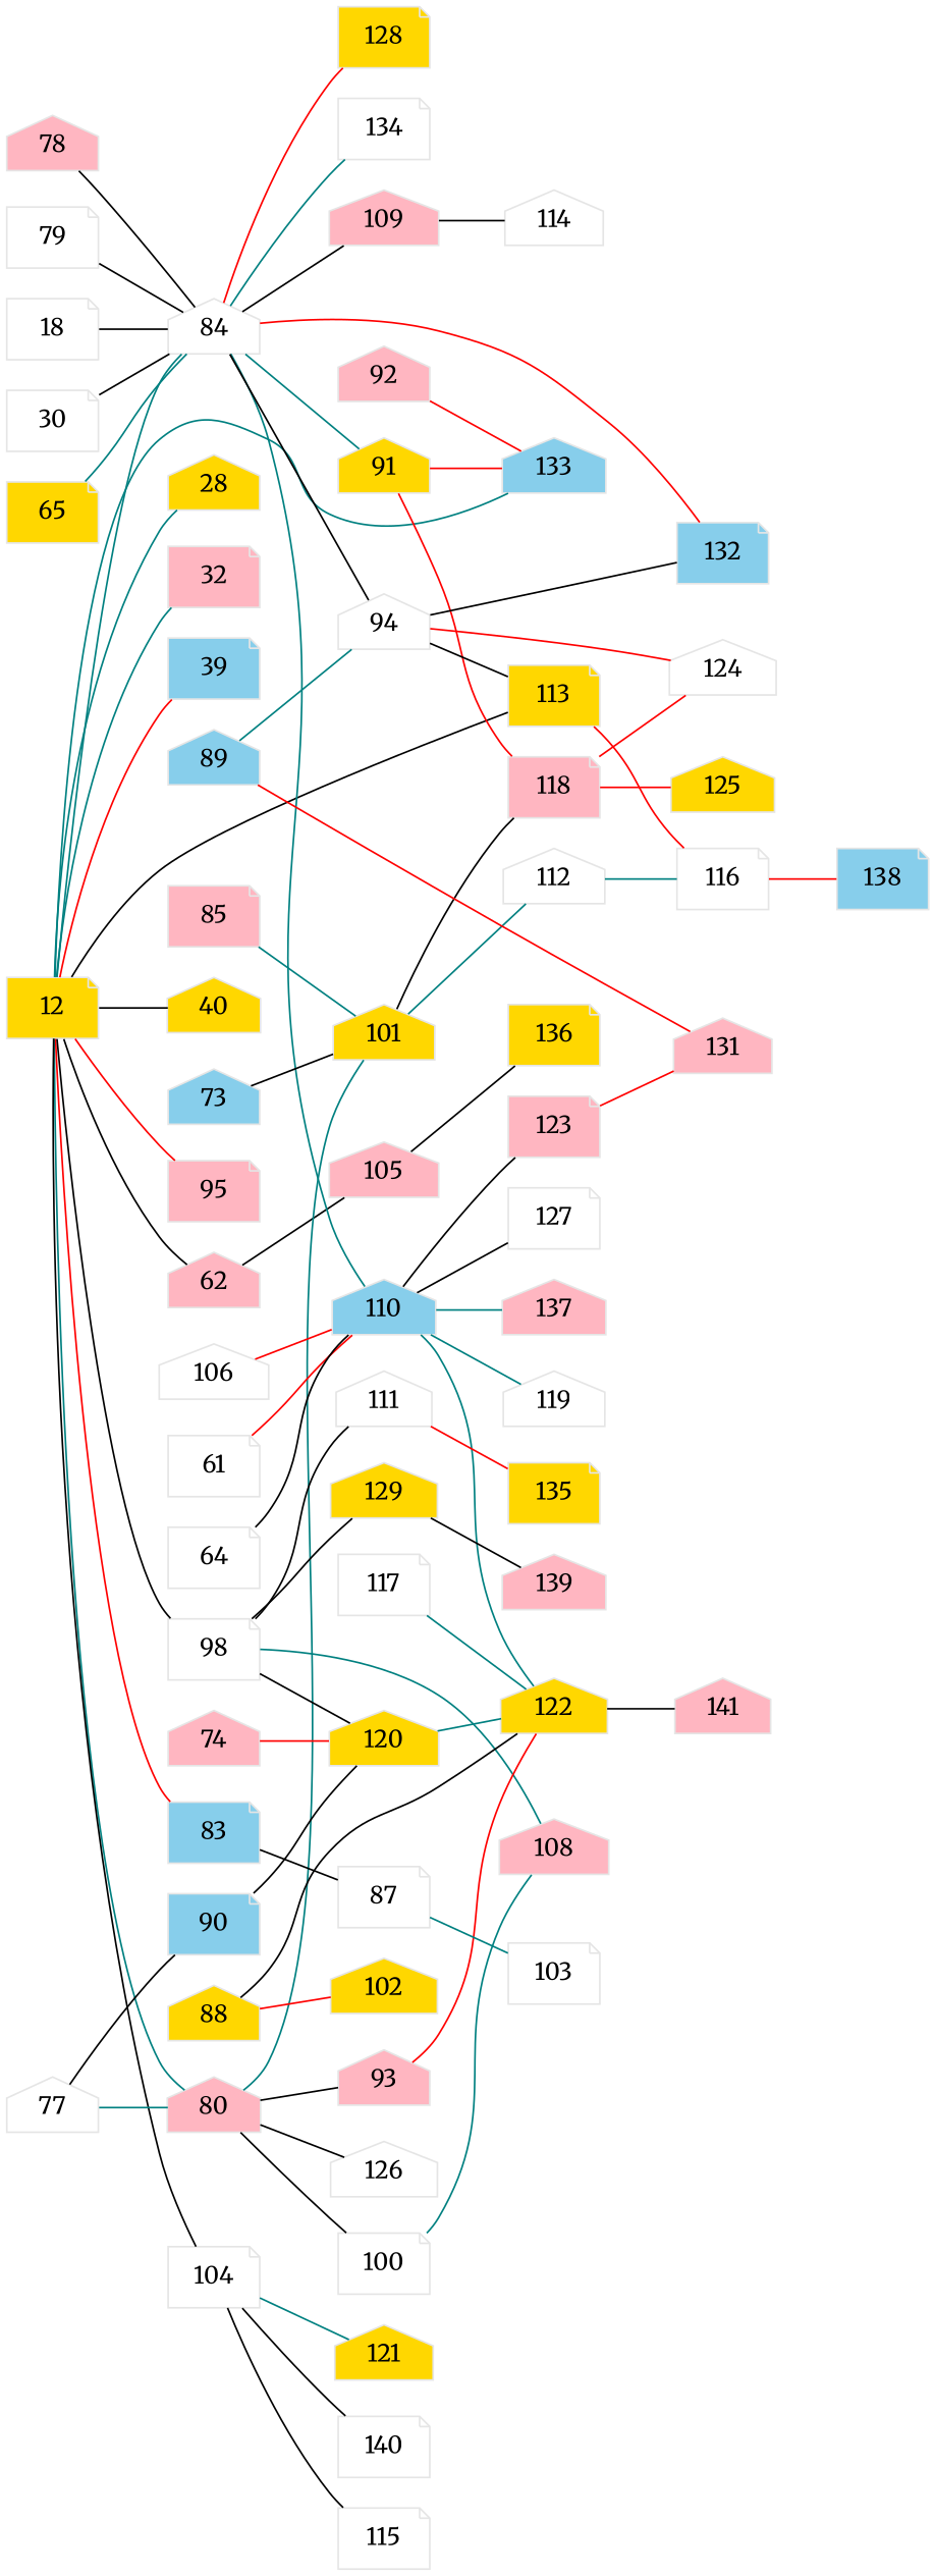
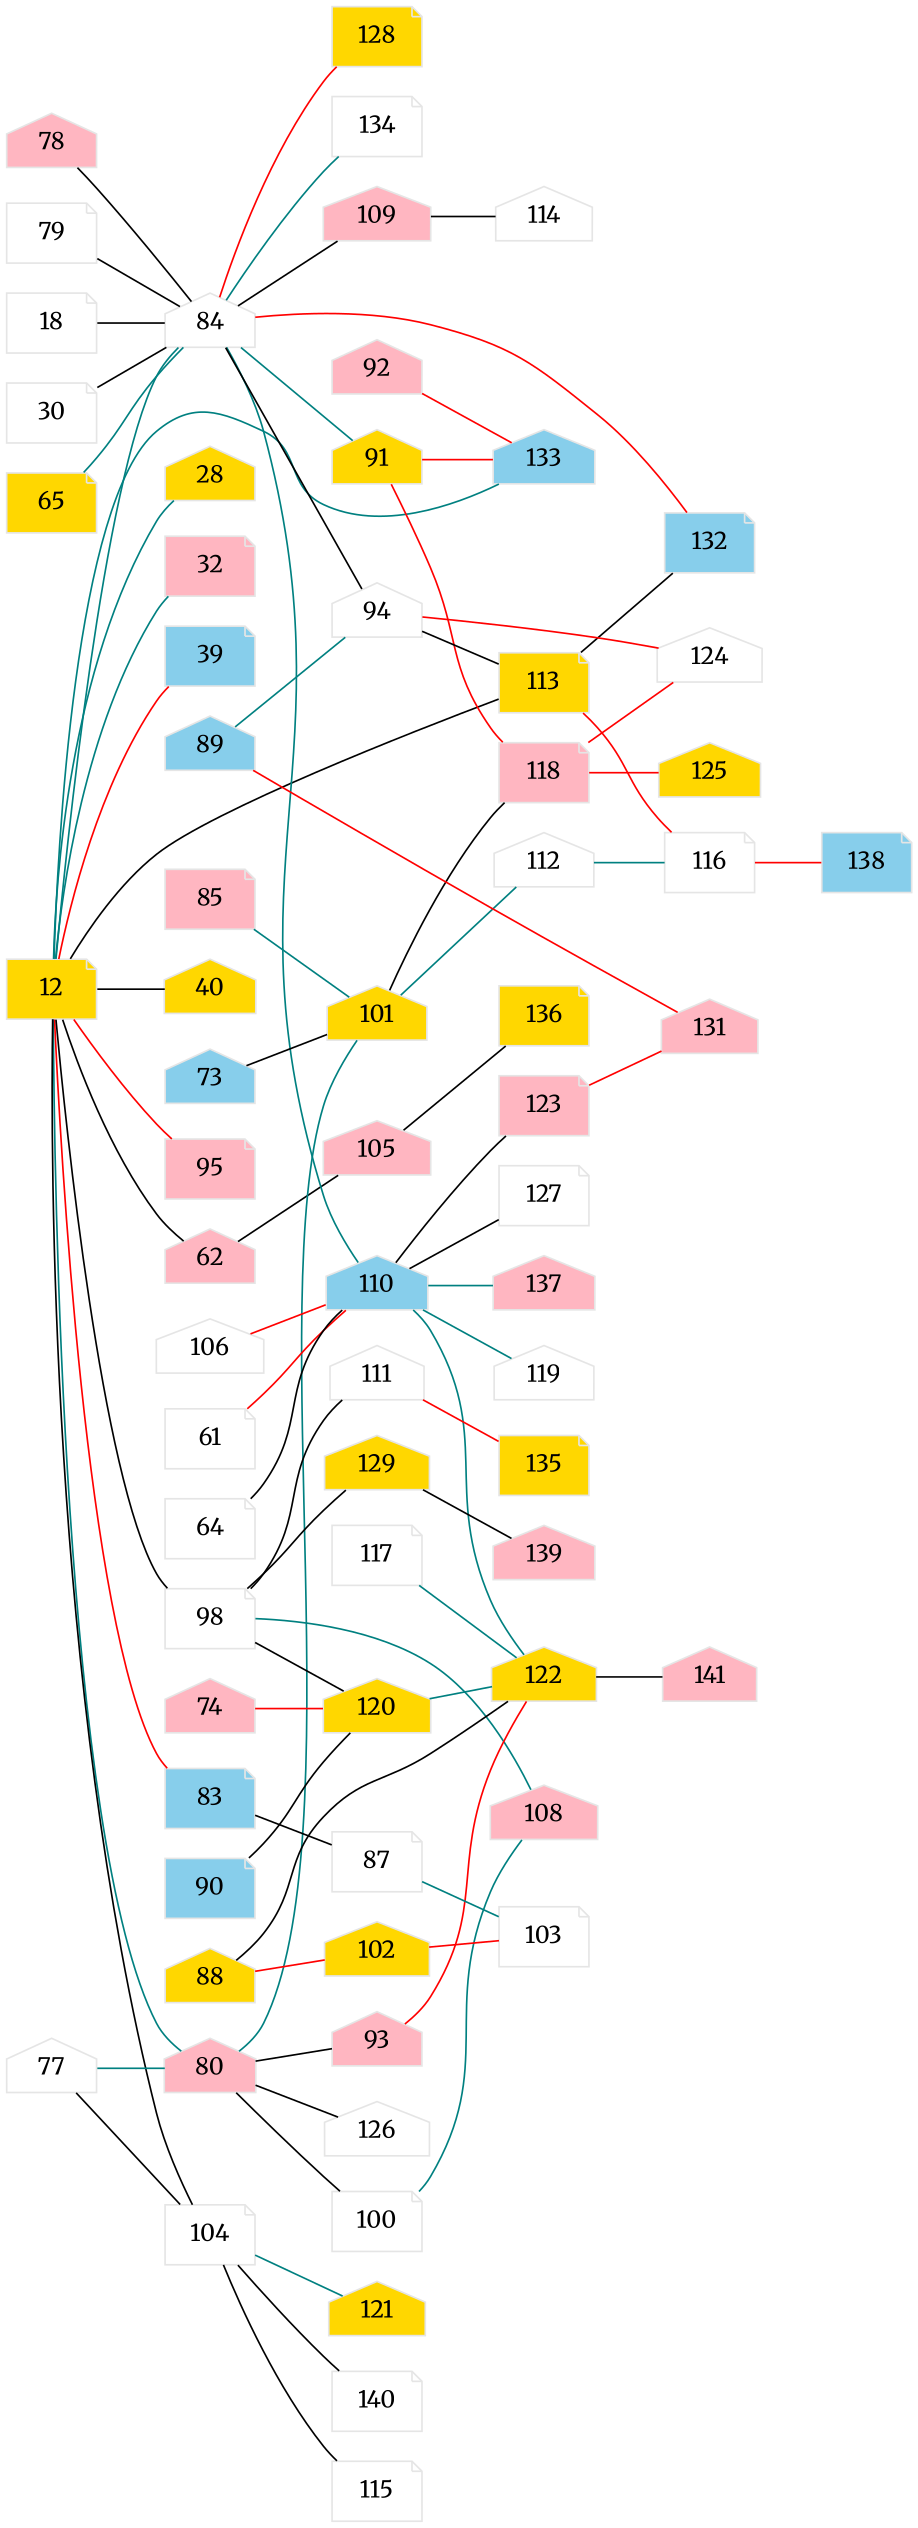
  graph {
    fontname=Merriweather
    rankdir=LR
    node [color=gray90 fillcolor=white fontname=Merriweather shape=house style=filled]
    edge [color=black fontname=Merriweather]
    12 [fillcolor=gold shape=note super="+4+9+11"]
    28 [fillcolor=gold]
    32 [fillcolor=lightpink shape=note]
    39 [fillcolor=skyblue shape=note]
    40 [fillcolor=gold]
    62 [fillcolor=lightpink]
    80 [fillcolor=lightpink super="+52+70"]
    83 [fillcolor=skyblue shape=note super="+21+31+67"]
    84 [super="+48+54"]
    95 [fillcolor=lightpink shape=note super="+47"]
    98 [shape=note super="+34"]
    104 [shape=note super="+13+76+26+57"]
    113 [fillcolor=gold shape=note super="+50"]
    133 [fillcolor=skyblue super="+42+59"]
    105 [fillcolor=lightpink]
    101 [fillcolor=gold super="+72"]
    93 [fillcolor=lightpink]
    100 [shape=note]
    126
    87 [shape=note]
    110 [fillcolor=skyblue super="+60+99+23+97"]
    91 [fillcolor=gold super="+37"]
    94 [super="+63+58"]
    109 [fillcolor=lightpink]
    128 [fillcolor=gold shape=note super="+36"]
    132 [fillcolor=skyblue shape=note super="+130"]
    134 [shape=note]
    120 [fillcolor=gold super="+51+53"]
    108 [fillcolor=lightpink]
    111
    129 [fillcolor=gold]
    115 [shape=note]
    121 [fillcolor=gold]
    140 [shape=note]
    116 [shape=note]
    18 [shape=note]
    30 [shape=note]
    122 [fillcolor=gold super="+46+44+49+82+107"]
    119
    123 [fillcolor=lightpink shape=note]
    127 [shape=note]
    137 [fillcolor=lightpink]
    61 [shape=note]
    136 [fillcolor=gold shape=note]
    64 [shape=note]
    65 [fillcolor=gold shape=note]
    118 [fillcolor=lightpink shape=note super="+68+96+69"]
    112
    73 [fillcolor=skyblue]
    74 [fillcolor=lightpink]
    77
    90 [fillcolor=skyblue shape=note]
    78 [fillcolor=lightpink]
    79 [shape=note super="+17"]
    103 [shape=note]
    124
    114
    85 [fillcolor=lightpink shape=note]
    88 [fillcolor=gold]
    102 [fillcolor=gold]
    141 [fillcolor=lightpink]
    89 [fillcolor=skyblue super="+75"]
    131 [fillcolor=lightpink]
    138 [fillcolor=skyblue shape=note]
    125 [fillcolor=gold super="+81+86"]
    92 [fillcolor=lightpink]
    135 [fillcolor=gold shape=note]
    139 [fillcolor=lightpink]
    106
    117 [shape=note]
    12 -- 28 [color=teal]
    12 -- 32 [color=teal]
    12 -- 39 [color=red]
    12 -- 40
    12 -- 62
    12 -- 80 [color=teal weight=2]
    12 -- 83 [color=red]
    12 -- 84 [color=teal weight=3]
    12 -- 95 [color=red]
    12 -- 98
    12 -- 104 [weight=2]
    12 -- 113
    12 -- 133 [color=teal]
    62 -- 105
    80 -- 101 [color=teal]
    80 -- 93
    80 -- 100
    80 -- 126
    83 -- 87
    84 -- 110 [color=teal weight=2]
    84 -- 91 [color=teal]
    84 -- 94
    84 -- 109
    84 -- 128 [color=red]
    84 -- 132 [color=red]
    84 -- 134 [color=teal]
    98 -- 120
    98 -- 108 [color=teal]
    98 -- 111
    98 -- 129
    104 -- 115
    104 -- 121 [color=teal]
    104 -- 140
-   94 -- 132
+   113 -- 132
    113 -- 116 [color=red]
    105 -- 136
    101 -- 118
    101 -- 112 [color=teal]
    93 -- 122 [color=red]
    100 -- 108 [color=teal]
    87 -- 103 [color=teal]
    110 -- 122 [color=teal weight=2]
    110 -- 119 [color=teal]
    110 -- 123
    110 -- 127
    110 -- 137 [color=teal]
    91 -- 133 [color=red]
    91 -- 118 [color=red]
    94 -- 113
    94 -- 124 [color=red]
    109 -- 114
    120 -- 122 [color=teal]
    111 -- 135 [color=red]
    129 -- 139
    116 -- 138 [color=red]
    18 -- 84
    30 -- 84
    122 -- 141
    123 -- 131 [color=red]
    61 -- 110 [color=red]
    64 -- 110
    65 -- 84 [color=teal]
    118 -- 124 [color=red]
    118 -- 125 [color=red]
    112 -- 116 [color=teal]
    73 -- 101
    74 -- 120 [color=red]
    77 -- 80 [color=teal]
-   77 -- 90
+   77 -- 104
    90 -- 120
    78 -- 84
    79 -- 84
    85 -- 101 [color=teal]
    88 -- 122
    88 -- 102 [color=red]
+   102 -- 103 [color=red]
    89 -- 94 [color=teal]
    89 -- 131 [color=red]
    92 -- 133 [color=red]
    106 -- 110 [color=red]
    117 -- 122 [color=teal]
  }
